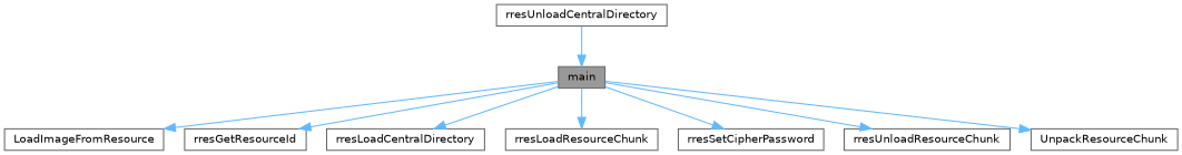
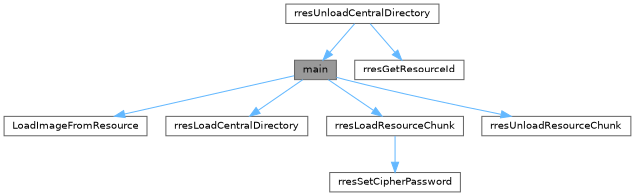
  digraph {
    rankdir=TB
    node [color=grey40 fillcolor=white fontname=Helvetica fontsize=10 shape=box style=filled]
    edge [color=steelblue1 fontname=Helvetica fontsize=10 labelfontname=Helvetica labelfontsize=10 style=solid]
    n1 [color=gray40 fillcolor=grey60 fontcolor=black height=0.2 label=main width=0.4]
    n2 [height=0.2 label=LoadImageFromResource width=0.4]
    n3 [height=0.2 label=rresGetResourceId width=0.4]
    n4 [height=0.2 label=rresLoadCentralDirectory width=0.4]
    n5 [height=0.2 label=rresLoadResourceChunk width=0.4]
    n6 [height=0.2 label=rresSetCipherPassword width=0.4]
    n7 [height=0.2 label=rresUnloadResourceChunk width=0.4]
-   n8 [height=0.2 label=UnpackResourceChunk width=0.4]
    n9 [height=0.2 label=rresUnloadCentralDirectory width=0.4]
    n1 -> n2
-   n1 -> n3
+   n9 -> n3
    n1 -> n4
    n1 -> n5
-   n1 -> n6
+   n5 -> n6
    n1 -> n7
-   n1 -> n8
    n9 -> n1
  }
